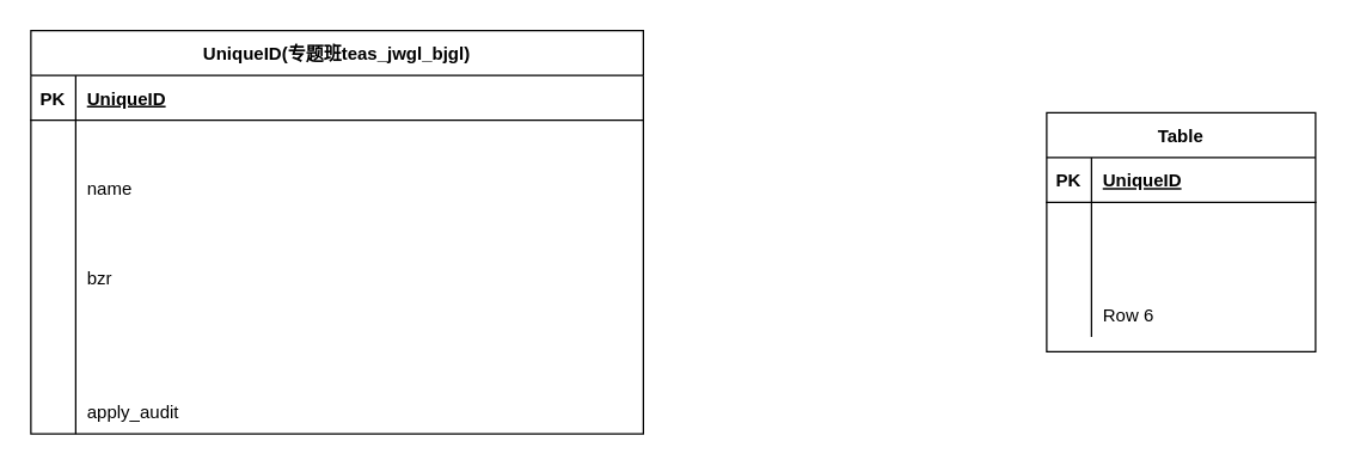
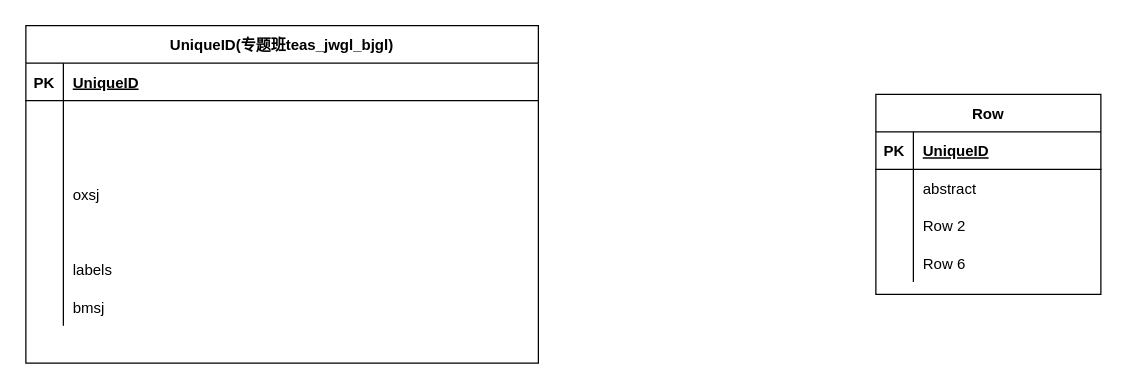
  <mxCell id="0" />
  <mxCell id="1" parent="0" />
  <mxCell id="2" value="UniqueID(专题班teas_jwgl_bjgl)" style="shape=table;startSize=30;container=1;collapsible=1;childLayout=tableLayout;fixedRows=1;rowLines=0;fontStyle=1;align=center;resizeLast=1;" vertex="1" parent="1"><mxGeometry x="20" y="20" width="410" height="270" as="geometry" /></mxCell>
  <mxCell id="3" value="" style="shape=partialRectangle;collapsible=0;dropTarget=0;pointerEvents=0;fillColor=none;top=0;left=0;bottom=1;right=0;points=[[0,0.5],[1,0.5]];portConstraint=eastwest;" vertex="1" parent="2"><mxGeometry y="30" width="410" height="30" as="geometry" /></mxCell>
  <mxCell id="4" value="PK" style="shape=partialRectangle;connectable=0;fillColor=none;top=0;left=0;bottom=0;right=0;fontStyle=1;overflow=hidden;" vertex="1" parent="3"><mxGeometry width="30" height="30" as="geometry" /></mxCell>
  <mxCell id="5" value="UniqueID" style="shape=partialRectangle;connectable=0;fillColor=none;top=0;left=0;bottom=0;right=0;align=left;spacingLeft=6;fontStyle=5;overflow=hidden;" vertex="1" parent="3"><mxGeometry x="30" width="380" height="30" as="geometry" /></mxCell>
  <mxCell id="6" value="" style="shape=partialRectangle;collapsible=0;dropTarget=0;pointerEvents=0;fillColor=none;top=0;left=0;bottom=0;right=0;points=[[0,0.5],[1,0.5]];portConstraint=eastwest;" vertex="1" parent="2"><mxGeometry y="60" width="410" height="30" as="geometry" /></mxCell>
  <mxCell id="7" value="" style="shape=partialRectangle;connectable=0;fillColor=none;top=0;left=0;bottom=0;right=0;editable=1;overflow=hidden;" vertex="1" parent="6"><mxGeometry width="30" height="30" as="geometry" /></mxCell>
  <mxCell id="8" value="" style="shape=partialRectangle;collapsible=0;dropTarget=0;pointerEvents=0;fillColor=none;top=0;left=0;bottom=0;right=0;points=[[0,0.5],[1,0.5]];portConstraint=eastwest;" vertex="1" parent="2"><mxGeometry y="90" width="410" height="30" as="geometry" /></mxCell>
  <mxCell id="9" value="" style="shape=partialRectangle;connectable=0;fillColor=none;top=0;left=0;bottom=0;right=0;editable=1;overflow=hidden;" vertex="1" parent="8"><mxGeometry width="30" height="30" as="geometry" /></mxCell>
- <mxCell id="10" value="name" style="shape=partialRectangle;connectable=0;fillColor=none;top=0;left=0;bottom=0;right=0;align=left;spacingLeft=6;overflow=hidden;" vertex="1" parent="8"><mxGeometry x="30" width="380" height="30" as="geometry" /></mxCell>
  <mxCell id="11" value="" style="shape=partialRectangle;collapsible=0;dropTarget=0;pointerEvents=0;fillColor=none;top=0;left=0;bottom=0;right=0;points=[[0,0.5],[1,0.5]];portConstraint=eastwest;" vertex="1" parent="2"><mxGeometry y="120" width="410" height="30" as="geometry" /></mxCell>
  <mxCell id="12" value="" style="shape=partialRectangle;connectable=0;fillColor=none;top=0;left=0;bottom=0;right=0;editable=1;overflow=hidden;" vertex="1" parent="11"><mxGeometry width="30" height="30" as="geometry" /></mxCell>
+ <mxCell id="13" value="oxsj" style="shape=partialRectangle;connectable=0;fillColor=none;top=0;left=0;bottom=0;right=0;align=left;spacingLeft=6;overflow=hidden;" vertex="1" parent="11"><mxGeometry x="30" width="380" height="30" as="geometry" /></mxCell>
  <mxCell id="14" value="" style="shape=partialRectangle;collapsible=0;dropTarget=0;pointerEvents=0;fillColor=none;top=0;left=0;bottom=0;right=0;points=[[0,0.5],[1,0.5]];portConstraint=eastwest;" vertex="1" parent="2"><mxGeometry y="150" width="410" height="30" as="geometry" /></mxCell>
  <mxCell id="15" value="" style="shape=partialRectangle;connectable=0;fillColor=none;top=0;left=0;bottom=0;right=0;editable=1;overflow=hidden;" vertex="1" parent="14"><mxGeometry width="30" height="30" as="geometry" /></mxCell>
- <mxCell id="16" value="bzr" style="shape=partialRectangle;connectable=0;fillColor=none;top=0;left=0;bottom=0;right=0;align=left;spacingLeft=6;overflow=hidden;" vertex="1" parent="14"><mxGeometry x="30" width="380" height="30" as="geometry" /></mxCell>
  <mxCell id="17" value="" style="shape=partialRectangle;collapsible=0;dropTarget=0;pointerEvents=0;fillColor=none;top=0;left=0;bottom=0;right=0;points=[[0,0.5],[1,0.5]];portConstraint=eastwest;" vertex="1" parent="2"><mxGeometry y="180" width="410" height="30" as="geometry" /></mxCell>
  <mxCell id="18" value="" style="shape=partialRectangle;connectable=0;fillColor=none;top=0;left=0;bottom=0;right=0;editable=1;overflow=hidden;" vertex="1" parent="17"><mxGeometry width="30" height="30" as="geometry" /></mxCell>
+ <mxCell id="19" value="labels" style="shape=partialRectangle;connectable=0;fillColor=none;top=0;left=0;bottom=0;right=0;align=left;spacingLeft=6;overflow=hidden;" vertex="1" parent="17"><mxGeometry x="30" width="380" height="30" as="geometry" /></mxCell>
  <mxCell id="20" value="" style="shape=partialRectangle;collapsible=0;dropTarget=0;pointerEvents=0;fillColor=none;top=0;left=0;bottom=0;right=0;points=[[0,0.5],[1,0.5]];portConstraint=eastwest;" vertex="1" parent="2"><mxGeometry y="210" width="410" height="30" as="geometry" /></mxCell>
  <mxCell id="21" value="" style="shape=partialRectangle;connectable=0;fillColor=none;top=0;left=0;bottom=0;right=0;editable=1;overflow=hidden;" vertex="1" parent="20"><mxGeometry width="30" height="30" as="geometry" /></mxCell>
+ <mxCell id="22" value="bmsj" style="shape=partialRectangle;connectable=0;fillColor=none;top=0;left=0;bottom=0;right=0;align=left;spacingLeft=6;overflow=hidden;" vertex="1" parent="20"><mxGeometry x="30" width="380" height="30" as="geometry" /></mxCell>
  <mxCell id="23" value="" style="shape=partialRectangle;collapsible=0;dropTarget=0;pointerEvents=0;fillColor=none;top=0;left=0;bottom=0;right=0;points=[[0,0.5],[1,0.5]];portConstraint=eastwest;" vertex="1" parent="2"><mxGeometry y="240" width="410" height="30" as="geometry" /></mxCell>
  <mxCell id="24" value="" style="shape=partialRectangle;connectable=0;fillColor=none;top=0;left=0;bottom=0;right=0;editable=1;overflow=hidden;" vertex="1" parent="23"><mxGeometry width="30" height="30" as="geometry" /></mxCell>
- <mxCell id="25" value="apply_audit" style="shape=partialRectangle;connectable=0;fillColor=none;top=0;left=0;bottom=0;right=0;align=left;spacingLeft=6;overflow=hidden;" vertex="1" parent="23"><mxGeometry x="30" width="380" height="30" as="geometry" /></mxCell>
- <mxCell id="26" value="Table" style="shape=table;startSize=30;container=1;collapsible=1;childLayout=tableLayout;fixedRows=1;rowLines=0;fontStyle=1;align=center;resizeLast=1;" vertex="1" parent="1"><mxGeometry x="700" y="75" width="180" height="160" as="geometry" /></mxCell>
+ <mxCell id="26" value="Row" style="shape=table;startSize=30;container=1;collapsible=1;childLayout=tableLayout;fixedRows=1;rowLines=0;fontStyle=1;align=center;resizeLast=1;" vertex="1" parent="1"><mxGeometry x="700" y="75" width="180" height="160" as="geometry" /></mxCell>
  <mxCell id="27" value="" style="shape=partialRectangle;collapsible=0;dropTarget=0;pointerEvents=0;fillColor=none;top=0;left=0;bottom=1;right=0;points=[[0,0.5],[1,0.5]];portConstraint=eastwest;" vertex="1" parent="26"><mxGeometry y="30" width="180" height="30" as="geometry" /></mxCell>
  <mxCell id="28" value="PK" style="shape=partialRectangle;connectable=0;fillColor=none;top=0;left=0;bottom=0;right=0;fontStyle=1;overflow=hidden;" vertex="1" parent="27"><mxGeometry width="30" height="30" as="geometry" /></mxCell>
  <mxCell id="29" value="UniqueID" style="shape=partialRectangle;connectable=0;fillColor=none;top=0;left=0;bottom=0;right=0;align=left;spacingLeft=6;fontStyle=5;overflow=hidden;" vertex="1" parent="27"><mxGeometry x="30" width="150" height="30" as="geometry" /></mxCell>
  <mxCell id="30" value="" style="shape=partialRectangle;collapsible=0;dropTarget=0;pointerEvents=0;fillColor=none;top=0;left=0;bottom=0;right=0;points=[[0,0.5],[1,0.5]];portConstraint=eastwest;" vertex="1" parent="26"><mxGeometry y="60" width="180" height="30" as="geometry" /></mxCell>
  <mxCell id="31" value="" style="shape=partialRectangle;connectable=0;fillColor=none;top=0;left=0;bottom=0;right=0;editable=1;overflow=hidden;" vertex="1" parent="30"><mxGeometry width="30" height="30" as="geometry" /></mxCell>
+ <mxCell id="32" value="abstract" style="shape=partialRectangle;connectable=0;fillColor=none;top=0;left=0;bottom=0;right=0;align=left;spacingLeft=6;overflow=hidden;" vertex="1" parent="30"><mxGeometry x="30" width="150" height="30" as="geometry" /></mxCell>
  <mxCell id="33" value="" style="shape=partialRectangle;collapsible=0;dropTarget=0;pointerEvents=0;fillColor=none;top=0;left=0;bottom=0;right=0;points=[[0,0.5],[1,0.5]];portConstraint=eastwest;" vertex="1" parent="26"><mxGeometry y="90" width="180" height="30" as="geometry" /></mxCell>
  <mxCell id="34" value="" style="shape=partialRectangle;connectable=0;fillColor=none;top=0;left=0;bottom=0;right=0;editable=1;overflow=hidden;" vertex="1" parent="33"><mxGeometry width="30" height="30" as="geometry" /></mxCell>
+ <mxCell id="35" value="Row 2" style="shape=partialRectangle;connectable=0;fillColor=none;top=0;left=0;bottom=0;right=0;align=left;spacingLeft=6;overflow=hidden;" vertex="1" parent="33"><mxGeometry x="30" width="150" height="30" as="geometry" /></mxCell>
  <mxCell id="36" value="" style="shape=partialRectangle;collapsible=0;dropTarget=0;pointerEvents=0;fillColor=none;top=0;left=0;bottom=0;right=0;points=[[0,0.5],[1,0.5]];portConstraint=eastwest;" vertex="1" parent="26"><mxGeometry y="120" width="180" height="30" as="geometry" /></mxCell>
  <mxCell id="37" value="" style="shape=partialRectangle;connectable=0;fillColor=none;top=0;left=0;bottom=0;right=0;editable=1;overflow=hidden;" vertex="1" parent="36"><mxGeometry width="30" height="30" as="geometry" /></mxCell>
  <mxCell id="38" value="Row 6" style="shape=partialRectangle;connectable=0;fillColor=none;top=0;left=0;bottom=0;right=0;align=left;spacingLeft=6;overflow=hidden;" vertex="1" parent="36"><mxGeometry x="30" width="150" height="30" as="geometry" /></mxCell>
